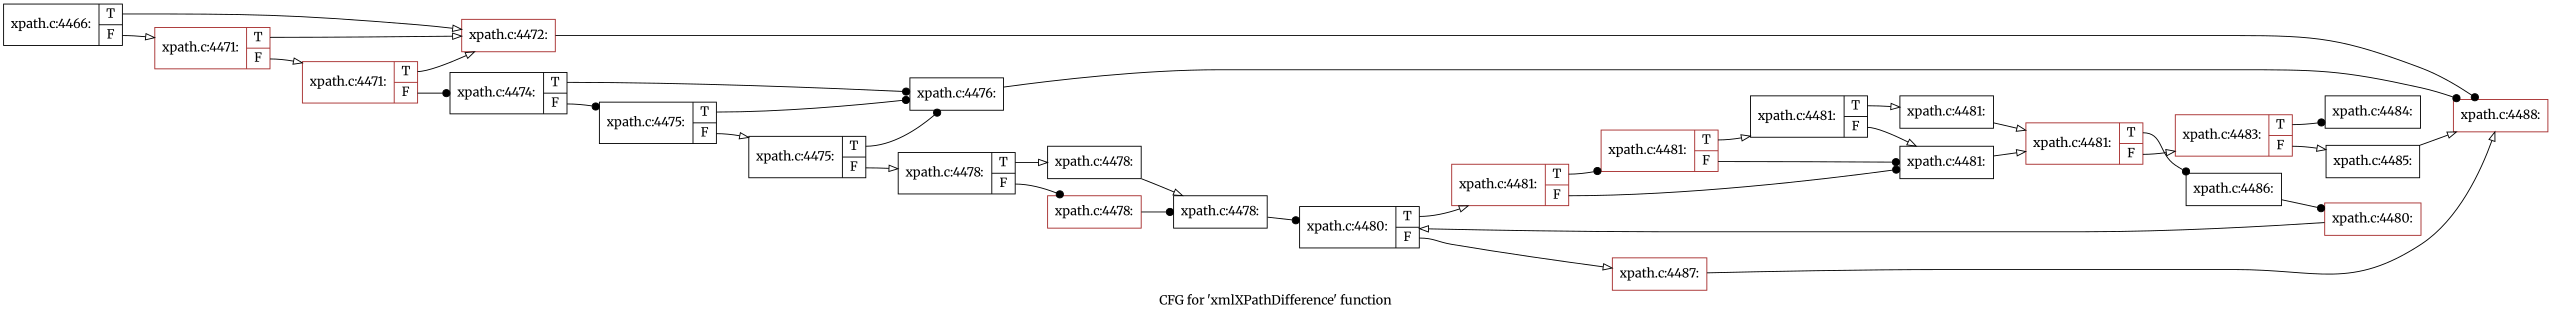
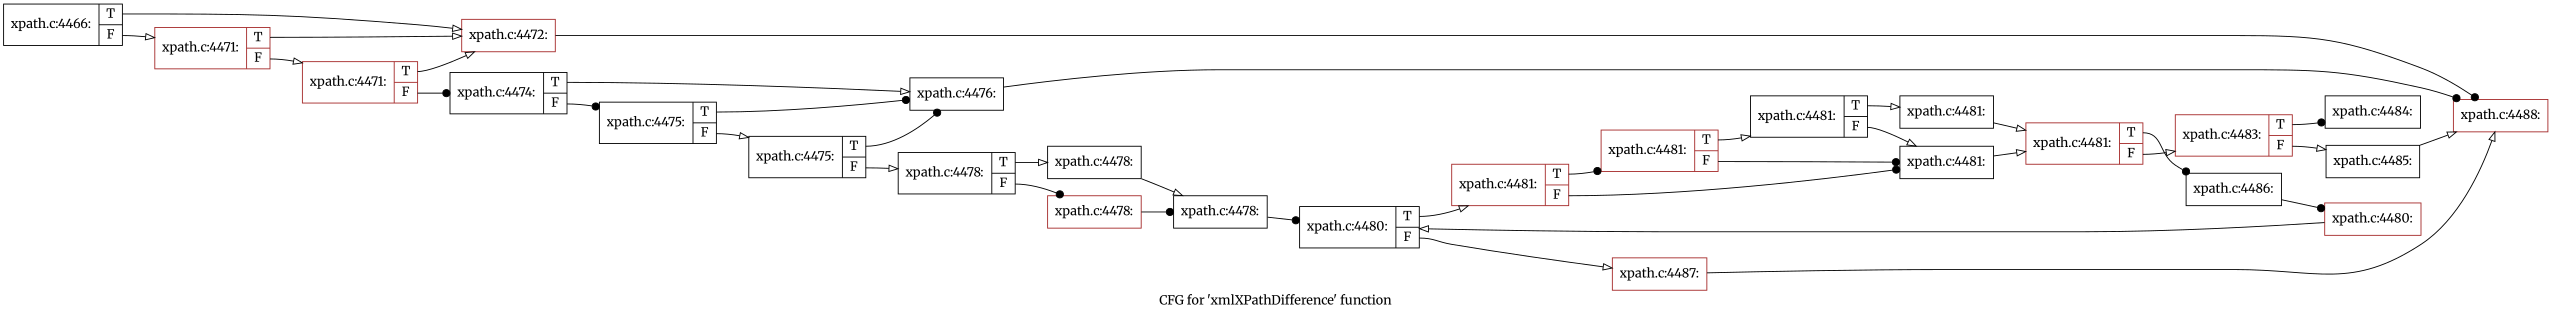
  digraph {
    fontname=Merriweather
    label="CFG for 'xmlXPathDifference' function"
    rankdir=LR
    node [color=black fontname=Merriweather shape=record]
    edge [arrowhead=onormal fontname=Merriweather tailport=s0]
    n1 [label="{xpath.c:4466:|{<s0>T|<s1>F}}"]
    n2 [color=brown label="{xpath.c:4472:}"]
    n3 [color=brown label="{xpath.c:4471:|{<s0>T|<s1>F}}"]
    n4 [color=brown label="{xpath.c:4488:}"]
    n5 [color=brown label="{xpath.c:4471:|{<s0>T|<s1>F}}"]
    n6 [label="{xpath.c:4474:|{<s0>T|<s1>F}}"]
    n7 [label="{xpath.c:4476:}"]
    n8 [label="{xpath.c:4475:|{<s0>T|<s1>F}}"]
    n9 [label="{xpath.c:4475:|{<s0>T|<s1>F}}"]
    n10 [label="{xpath.c:4478:|{<s0>T|<s1>F}}"]
    n11 [label="{xpath.c:4478:}"]
    n12 [color=brown label="{xpath.c:4478:}"]
    n13 [label="{xpath.c:4478:}"]
    n14 [label="{xpath.c:4480:|{<s0>T|<s1>F}}"]
    n15 [color=brown label="{xpath.c:4481:|{<s0>T|<s1>F}}"]
    n16 [color=brown label="{xpath.c:4487:}"]
    n17 [color=brown label="{xpath.c:4481:|{<s0>T|<s1>F}}"]
    n18 [label="{xpath.c:4481:}"]
    n19 [label="{xpath.c:4481:|{<s0>T|<s1>F}}"]
    n20 [color=brown label="{xpath.c:4481:|{<s0>T|<s1>F}}"]
    n21 [label="{xpath.c:4481:}"]
    n22 [label="{xpath.c:4486:}"]
    n23 [color=brown label="{xpath.c:4483:|{<s0>T|<s1>F}}"]
    n24 [color=brown label="{xpath.c:4480:}"]
    n25 [label="{xpath.c:4484:}"]
    n26 [label="{xpath.c:4485:}"]
    n1 -> n2
    n1 -> n3 [tailport=s1]
    n2 -> n4 [arrowhead=dot]
    n3 -> n2
    n3 -> n5 [tailport=s1]
    n5 -> n2
    n5 -> n6 [arrowhead=dot tailport=s1]
-   n6 -> n7 [arrowhead=dot]
+   n6 -> n7
    n6 -> n8 [arrowhead=dot tailport=s1]
    n7 -> n4 [arrowhead=dot]
    n8 -> n7 [arrowhead=dot]
    n8 -> n9 [tailport=s1]
    n9 -> n7 [arrowhead=dot]
    n9 -> n10 [tailport=s1]
    n10 -> n11
    n10 -> n12 [arrowhead=dot tailport=s1]
    n11 -> n13
    n12 -> n13 [arrowhead=dot]
    n13 -> n14 [arrowhead=dot]
    n14 -> n15
    n14 -> n16 [tailport=s1]
    n15 -> n17 [arrowhead=dot]
    n15 -> n18 [arrowhead=dot tailport=s1]
    n16 -> n4
    n17 -> n18 [arrowhead=dot tailport=s1]
    n17 -> n19
    n18 -> n20
    n19 -> n18 [tailport=s1]
    n19 -> n21
    n20 -> n22 [arrowhead=dot]
    n20 -> n23 [tailport=s1]
    n21 -> n20
    n22 -> n24 [arrowhead=dot]
    n23 -> n25 [arrowhead=dot]
    n23 -> n26 [tailport=s1]
    n24 -> n14
    n26 -> n4
  }
